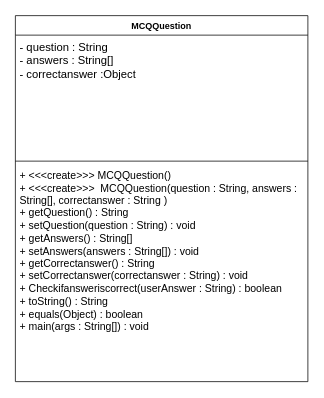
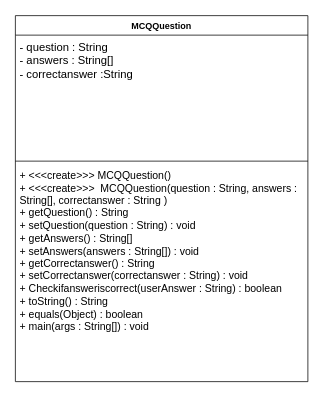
  <mxCell id="0" />
  <mxCell id="1" parent="0" />
  <mxCell id="2" value="MCQQuestion" style="swimlane;fontStyle=1;align=center;verticalAlign=top;childLayout=stackLayout;horizontal=1;startSize=26;horizontalStack=0;resizeParent=1;resizeParentMax=0;resizeLast=0;collapsible=1;marginBottom=0;whiteSpace=wrap;html=1;" vertex="1" parent="1"><mxGeometry x="20" y="20" width="390" height="488" as="geometry" /></mxCell>
- <mxCell id="3" value="&lt;font style=&quot;font-size: 15px;&quot;&gt;- question : String&lt;/font&gt;&lt;div&gt;&lt;font style=&quot;font-size: 15px;&quot;&gt;- answers : String[]&lt;/font&gt;&lt;/div&gt;&lt;div&gt;&lt;font style=&quot;font-size: 15px;&quot;&gt;- correctanswer :Object&lt;/font&gt;&lt;/div&gt;" style="text;strokeColor=none;fillColor=none;align=left;verticalAlign=top;spacingLeft=4;spacingRight=4;overflow=hidden;rotatable=0;points=[[0,0.5],[1,0.5]];portConstraint=eastwest;whiteSpace=wrap;html=1;" vertex="1" parent="2"><mxGeometry y="26" width="390" height="164" as="geometry" /></mxCell>
+ <mxCell id="3" value="&lt;font style=&quot;font-size: 15px;&quot;&gt;- question : String&lt;/font&gt;&lt;div&gt;&lt;font style=&quot;font-size: 15px;&quot;&gt;- answers : String[]&lt;/font&gt;&lt;/div&gt;&lt;div&gt;&lt;font style=&quot;font-size: 15px;&quot;&gt;- correctanswer :String&lt;/font&gt;&lt;/div&gt;" style="text;strokeColor=none;fillColor=none;align=left;verticalAlign=top;spacingLeft=4;spacingRight=4;overflow=hidden;rotatable=0;points=[[0,0.5],[1,0.5]];portConstraint=eastwest;whiteSpace=wrap;html=1;" vertex="1" parent="2"><mxGeometry y="26" width="390" height="164" as="geometry" /></mxCell>
  <mxCell id="4" value="" style="line;strokeWidth=1;fillColor=none;align=left;verticalAlign=middle;spacingTop=-1;spacingLeft=3;spacingRight=3;rotatable=0;labelPosition=right;points=[];portConstraint=eastwest;strokeColor=inherit;" vertex="1" parent="2"><mxGeometry y="190" width="390" height="8" as="geometry" /></mxCell>
  <mxCell id="5" value="&lt;font style=&quot;font-size: 14px;&quot;&gt;+ &amp;lt;&amp;lt;&amp;lt;create&amp;gt;&amp;gt;&amp;gt; MCQQuestion()&amp;nbsp;&lt;/font&gt;&lt;div&gt;&lt;font style=&quot;font-size: 14px;&quot;&gt;+ &amp;lt;&amp;lt;&amp;lt;create&amp;gt;&amp;gt;&amp;gt;&amp;nbsp; MCQQuestion(question : String, answers : String[], correctanswer : String )&lt;/font&gt;&lt;/div&gt;&lt;div&gt;&lt;font style=&quot;font-size: 14px;&quot;&gt;+ getQuestion() : String&amp;nbsp;&lt;/font&gt;&lt;/div&gt;&lt;div&gt;&lt;font style=&quot;font-size: 14px;&quot;&gt;+ setQuestion(question : String) : void&lt;/font&gt;&lt;/div&gt;&lt;div&gt;&lt;font style=&quot;font-size: 14px;&quot;&gt;+ getAnswers() : String[]&lt;/font&gt;&lt;/div&gt;&lt;div&gt;&lt;font style=&quot;font-size: 14px;&quot;&gt;+ setAnswers(answers : String[]) : void&lt;/font&gt;&lt;/div&gt;&lt;div&gt;&lt;font style=&quot;font-size: 14px;&quot;&gt;+ getCorrectanswer() : String&lt;/font&gt;&lt;/div&gt;&lt;div&gt;&lt;font style=&quot;font-size: 14px;&quot;&gt;+ setCorrectanswer(correctanswer : String) : void&lt;/font&gt;&lt;/div&gt;&lt;div&gt;&lt;font style=&quot;font-size: 14px;&quot;&gt;+ Checkifansweriscorrect(userAnswer : String) : boolean&lt;/font&gt;&lt;/div&gt;&lt;div&gt;&lt;font style=&quot;font-size: 14px;&quot;&gt;+ toString() : String&lt;/font&gt;&lt;/div&gt;&lt;div&gt;&lt;font style=&quot;font-size: 14px;&quot;&gt;+ equals(Object) : boolean&lt;/font&gt;&lt;/div&gt;&lt;div&gt;&lt;font style=&quot;font-size: 14px;&quot;&gt;+ main(args : String[]) : void&lt;/font&gt;&lt;/div&gt;" style="text;strokeColor=none;fillColor=none;align=left;verticalAlign=top;spacingLeft=4;spacingRight=4;overflow=hidden;rotatable=0;points=[[0,0.5],[1,0.5]];portConstraint=eastwest;whiteSpace=wrap;html=1;" vertex="1" parent="2"><mxGeometry y="198" width="390" height="290" as="geometry" /></mxCell>
